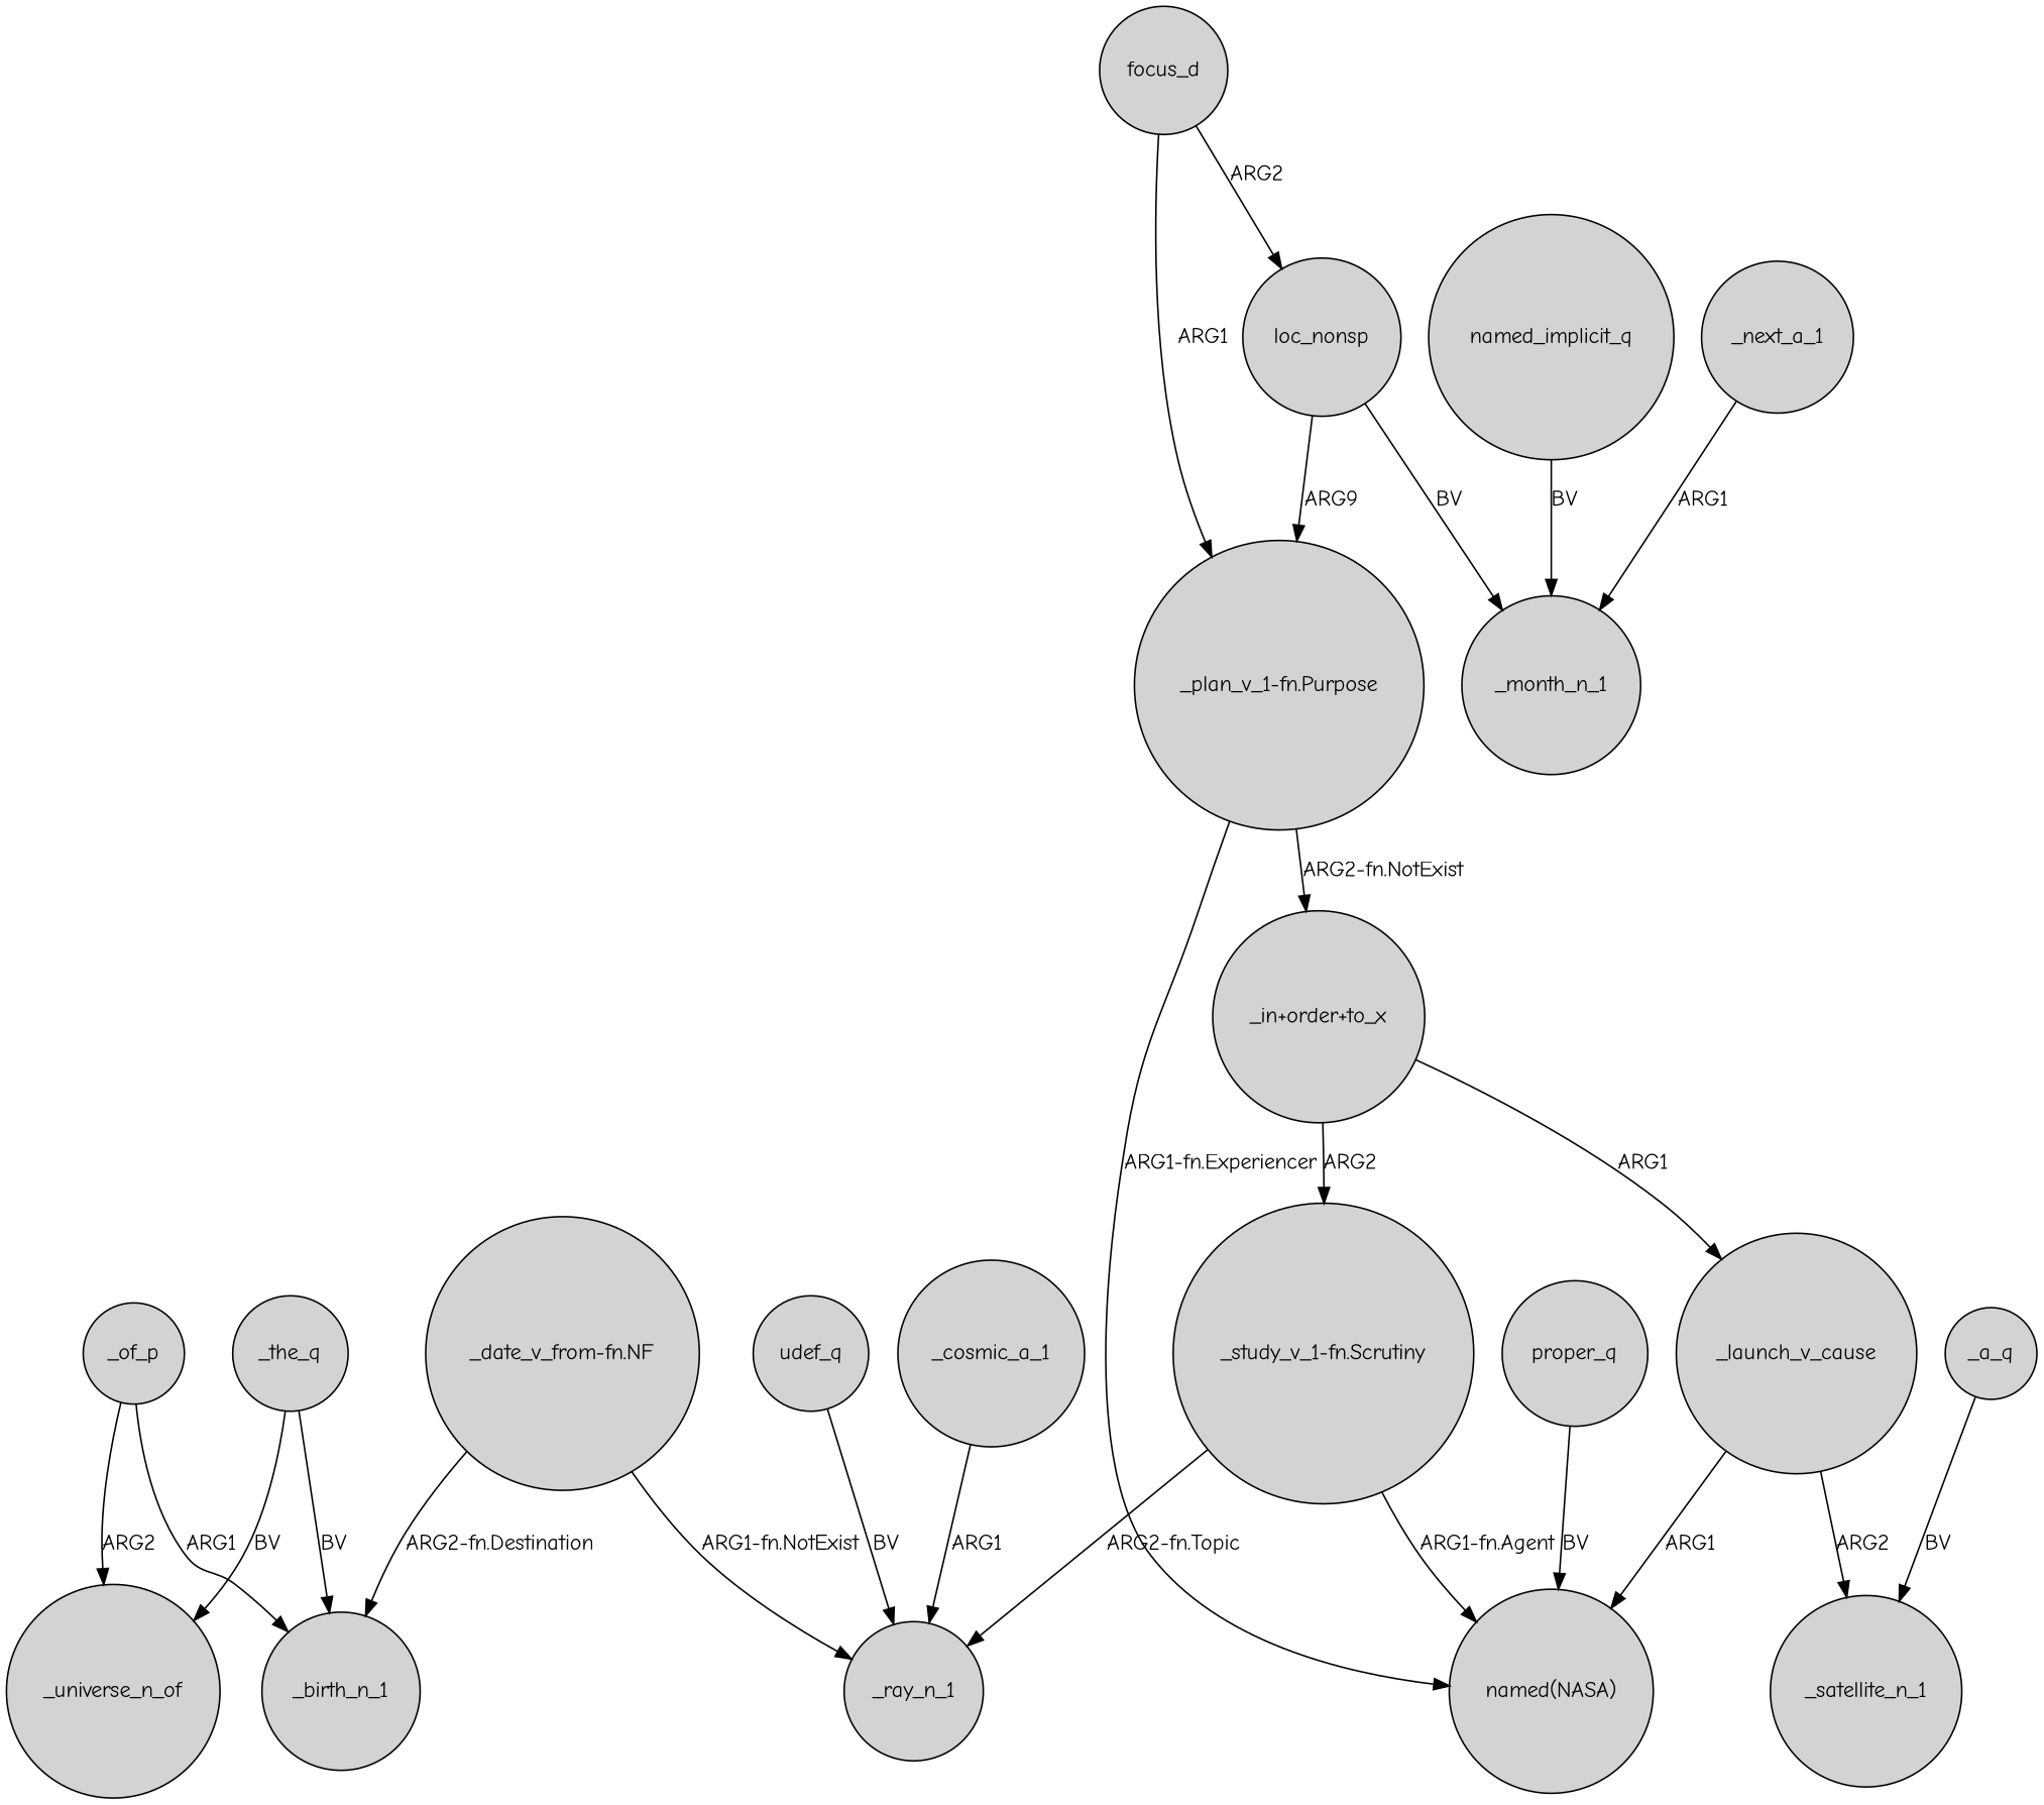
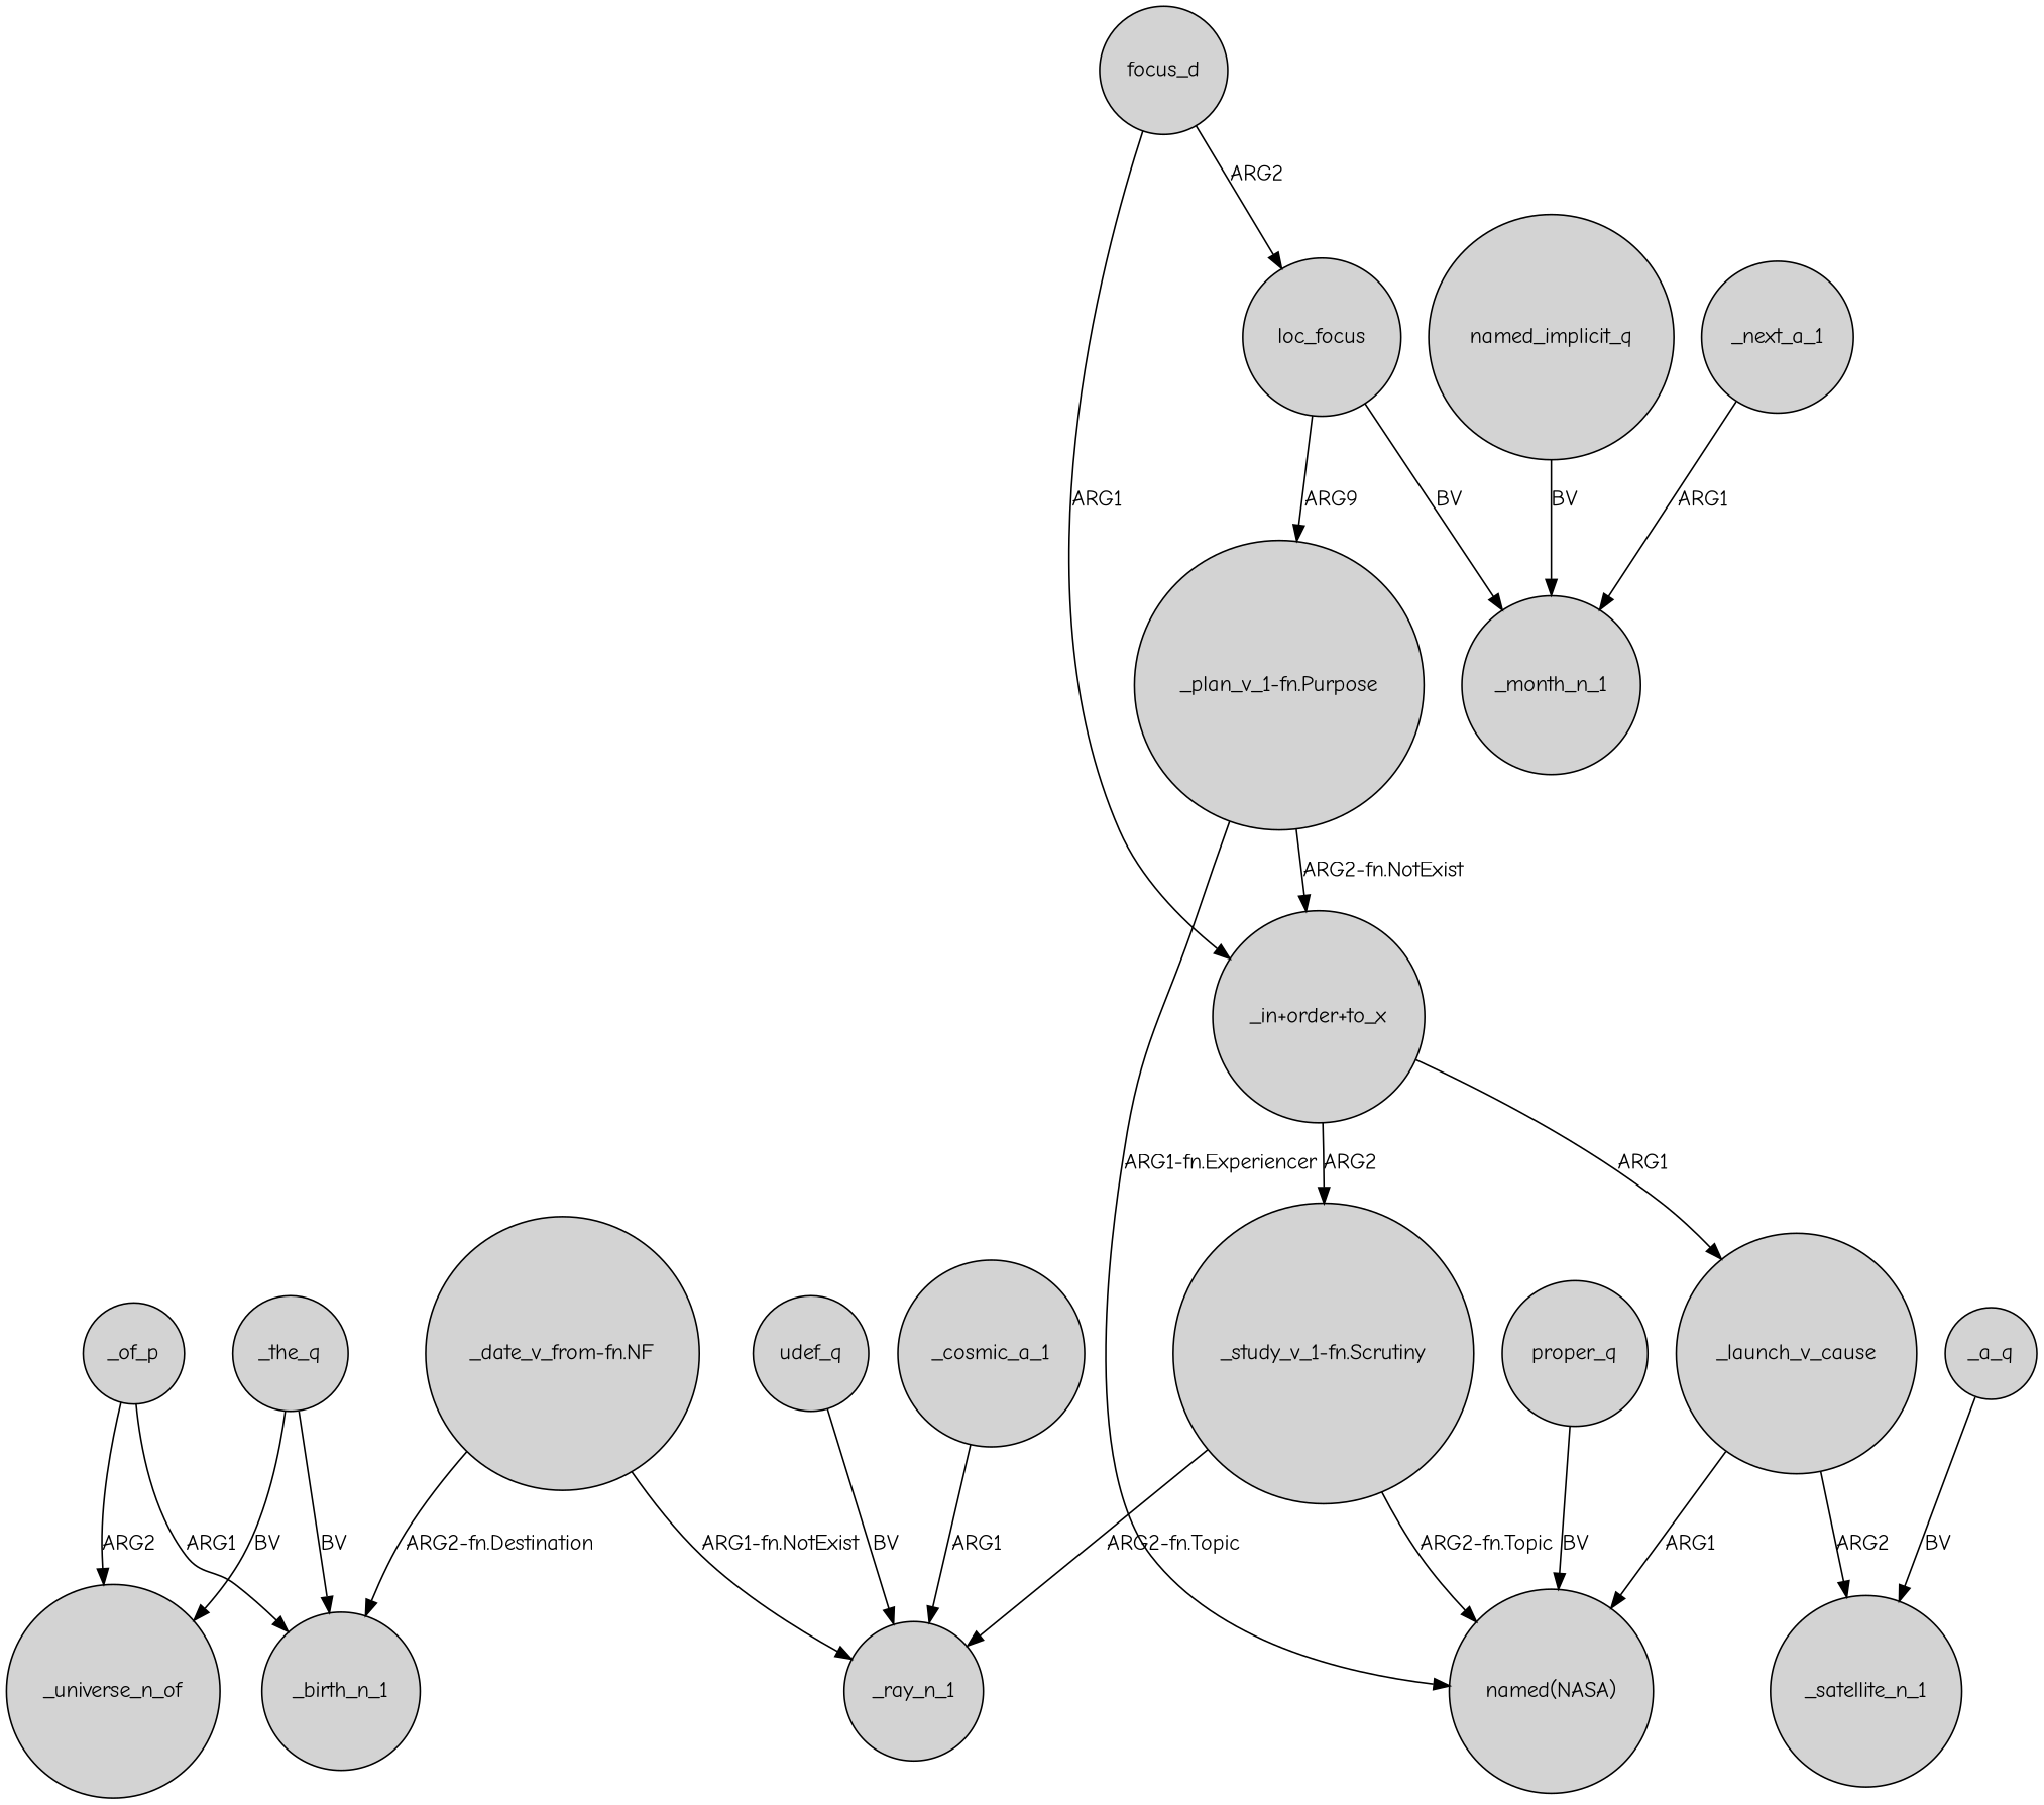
  digraph {
    fontname="Comic Neue"
    node [fontname="Comic Neue" shape=circle style=filled]
    edge [fontname="Comic Neue"]
    _launch_v_cause
    "named(NASA)"
    _satellite_n_1
    focus_d
-   loc_nonsp
+   loc_nonsp [label=loc_focus]
    "_plan_v_1-fn.Purpose"
    _month_n_1
    "_in+order+to_x"
    proper_q
    n10 [label=named_implicit_q]
    "_study_v_1-fn.Scrutiny"
    _ray_n_1
    _of_p
    _birth_n_1
    _universe_n_of
    udef_q
    _a_q
    "_date_v_from-fn.NF"
    _the_q
    _next_a_1
    _cosmic_a_1
    _launch_v_cause -> "named(NASA)" [label=ARG1]
    _launch_v_cause -> _satellite_n_1 [label=ARG2]
    focus_d -> loc_nonsp [label=ARG2]
-   focus_d -> "_plan_v_1-fn.Purpose" [label=ARG1]
+   focus_d -> "_in+order+to_x" [label=ARG1]
    loc_nonsp -> "_plan_v_1-fn.Purpose" [label=ARG9]
    loc_nonsp -> _month_n_1 [label=BV]
    "_plan_v_1-fn.Purpose" -> "named(NASA)" [label="ARG1-fn.Experiencer"]
    "_plan_v_1-fn.Purpose" -> "_in+order+to_x" [label="ARG2-fn.NotExist"]
    "_in+order+to_x" -> _launch_v_cause [label=ARG1]
    "_in+order+to_x" -> "_study_v_1-fn.Scrutiny" [label=ARG2]
    proper_q -> "named(NASA)" [label=BV]
    n10 -> _month_n_1 [label=BV]
-   "_study_v_1-fn.Scrutiny" -> "named(NASA)" [label="ARG1-fn.Agent"]
+   "_study_v_1-fn.Scrutiny" -> "named(NASA)" [label="ARG2-fn.Topic"]
    "_study_v_1-fn.Scrutiny" -> _ray_n_1 [label="ARG2-fn.Topic"]
    _of_p -> _birth_n_1 [label=ARG1]
    _of_p -> _universe_n_of [label=ARG2]
    udef_q -> _ray_n_1 [label=BV]
    _a_q -> _satellite_n_1 [label=BV]
    "_date_v_from-fn.NF" -> _ray_n_1 [label="ARG1-fn.NotExist"]
    "_date_v_from-fn.NF" -> _birth_n_1 [label="ARG2-fn.Destination"]
    _the_q -> _birth_n_1 [label=BV]
    _the_q -> _universe_n_of [label=BV]
    _next_a_1 -> _month_n_1 [label=ARG1]
    _cosmic_a_1 -> _ray_n_1 [label=ARG1]
  }
